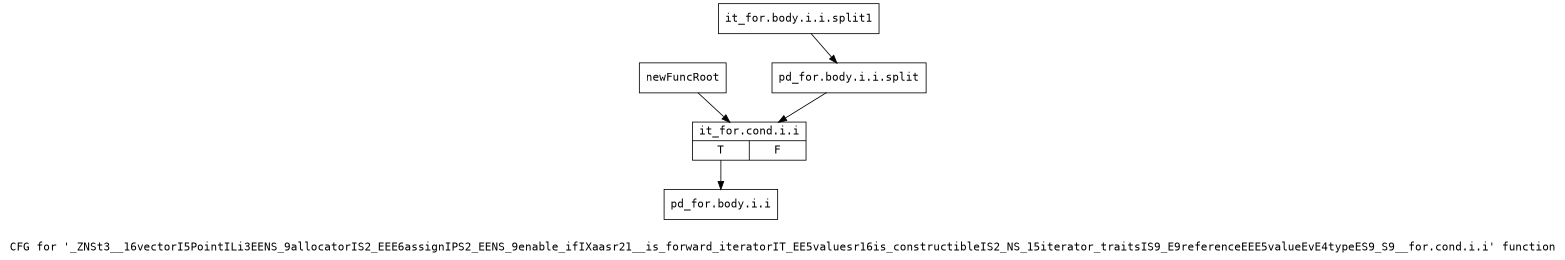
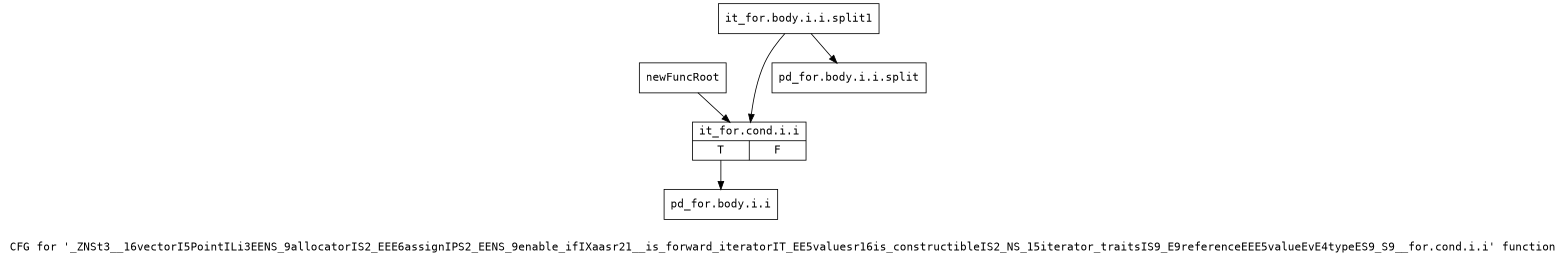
  digraph {
    fontname="DejaVu Sans Mono"
    label="CFG for '_ZNSt3__16vectorI5PointILi3EENS_9allocatorIS2_EEE6assignIPS2_EENS_9enable_ifIXaasr21__is_forward_iteratorIT_EE5valuesr16is_constructibleIS2_NS_15iterator_traitsIS9_E9referenceEEE5valueEvE4typeES9_S9__for.cond.i.i' function"
    node [fontname="DejaVu Sans Mono" shape=record]
    edge [fontname="DejaVu Sans Mono"]
    n1 [label="{newFuncRoot}"]
    n2 [label="{it_for.cond.i.i|{<s0>T|<s1>F}}"]
    n3 [label="{pd_for.body.i.i}"]
    n4 [label="{it_for.body.i.i.split1}"]
    n5 [label="{pd_for.body.i.i.split}"]
    n1 -> n2
    n2 -> n3 [tailport=s0]
    n4 -> n5
-   n5 -> n2
+   n4 -> n2
  }
